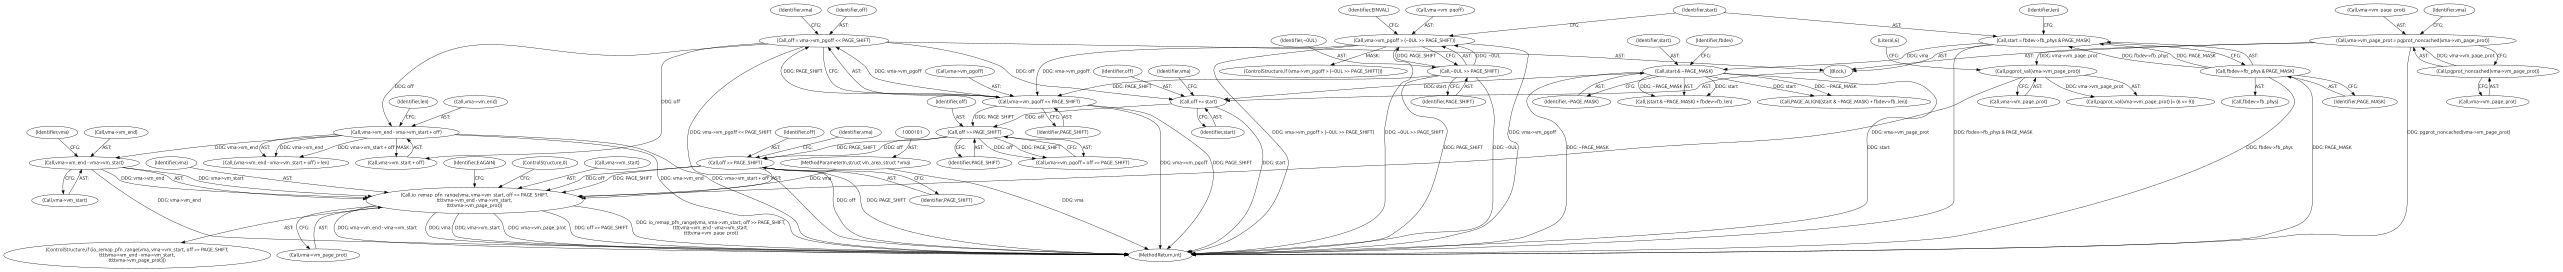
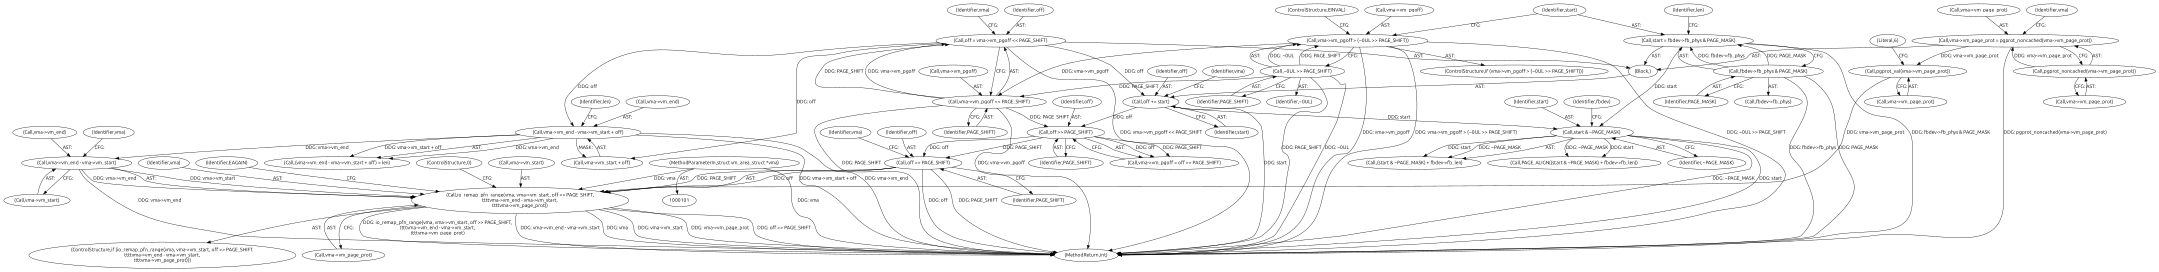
  digraph {
    fontname=Ubuntu
    node [fontname=Ubuntu]
    edge [fontname=Ubuntu]
    n1 [label="(Call,io_remap_pfn_range(vma, vma->vm_start, off >> PAGE_SHIFT,\n\t\t\t\tvma->vm_end - vma->vm_start,\n\t\t\t\tvma->vm_page_prot))"]
    n2 [label="(MethodReturn,int)"]
    n3 [label="(ControlStructure,if (io_remap_pfn_range(vma, vma->vm_start, off >> PAGE_SHIFT,\n\t\t\t\tvma->vm_end - vma->vm_start,\n\t\t\t\tvma->vm_page_prot)))"]
    n4 [label="(Call,vma->vm_page_prot)"]
    n5 [label="(MethodParameterIn,struct vm_area_struct *vma)"]
    1000101
    n7 [label="(Call,vma->vm_end - vma->vm_start)"]
    n8 [label="(Call,vma->vm_start)"]
    n9 [label="(Call,vma->vm_end - vma->vm_start + off)"]
    n10 [label="(Call,(vma->vm_end - vma->vm_start + off) > len)"]
    n11 [label="(Call,vma->vm_start + off)"]
    n12 [label="(Call,off = vma->vm_pgoff << PAGE_SHIFT)"]
    n13 [label="(Call,vma->vm_pgoff << PAGE_SHIFT)"]
    n14 [label="(Call,off += start)"]
    n15 [label="(Block,)"]
    n16 [label="(Call,off >> PAGE_SHIFT)"]
    n17 [label="(Identifier,PAGE_SHIFT)"]
    n18 [label="(Identifier,start)"]
    n19 [label="(Call,off >> PAGE_SHIFT)"]
    n20 [label="(Call,vma->vm_pgoff = off >> PAGE_SHIFT)"]
    n21 [label="(Identifier,PAGE_SHIFT)"]
    n22 [label="(Call,vma->vm_pgoff > (~0UL >> PAGE_SHIFT))"]
    n23 [label="(Call,~0UL >> PAGE_SHIFT)"]
    n24 [label="(ControlStructure,if (vma->vm_pgoff > (~0UL >> PAGE_SHIFT)))"]
    n25 [label="(Identifier,PAGE_SHIFT)"]
    n26 [label="(Identifier,PAGE_SHIFT)"]
    n27 [label="(Call,start & ~PAGE_MASK)"]
    n28 [label="(Call,(start & ~PAGE_MASK) + fbdev->fb_len)"]
    n29 [label="(Call,PAGE_ALIGN((start & ~PAGE_MASK) + fbdev->fb_len))"]
    n30 [label="(Identifier,~PAGE_MASK)"]
    n31 [label="(Call,start = fbdev->fb_phys & PAGE_MASK)"]
    n32 [label="(Call,fbdev->fb_phys & PAGE_MASK)"]
    n33 [label="(Identifier,PAGE_MASK)"]
    n34 [label="(Call,fbdev->fb_phys)"]
    n35 [label="(Call,pgprot_val(vma->vm_page_prot))"]
-   n36 [label="(Call,pgprot_val(vma->vm_page_prot) |= (6 << 9))"]
    n37 [label="(Call,vma->vm_page_prot)"]
    n38 [label="(Call,vma->vm_page_prot = pgprot_noncached(vma->vm_page_prot))"]
    n39 [label="(Call,pgprot_noncached(vma->vm_page_prot))"]
    n40 [label="(Call,vma->vm_page_prot)"]
    n41 [label="(Identifier,vma)"]
    n42 [label="(Identifier,off)"]
    n43 [label="(Identifier,vma)"]
    n44 [label="(Call,vma->vm_pgoff)"]
    n45 [label="(Identifier,off)"]
    n46 [label="(Identifier,len)"]
    n47 [label="(Identifier,vma)"]
    n48 [label="(Call,vma->vm_end)"]
    n49 [label="(Identifier,~0UL)"]
    n50 [label="(Identifier,EAGAIN)"]
    n51 [label="(Identifier,off)"]
    n52 [label="(Call,vma->vm_page_prot)"]
    n53 [label="(Identifier,vma)"]
    n54 [label="(ControlStructure,0)"]
    n55 [label="(Literal,6)"]
    n56 [label="(Identifier,start)"]
    n57 [label="(Call,vma->vm_end)"]
    n58 [label="(Identifier,fbdev)"]
    n59 [label="(Identifier,vma)"]
-   n60 [label="(Identifier,EINVAL)"]
+   n60 [label="(ControlStructure,EINVAL)"]
    n61 [label="(Call,vma->vm_pgoff)"]
    n62 [label="(Identifier,off)"]
    n63 [label="(Identifier,vma)"]
    n64 [label="(Identifier,start)"]
    n65 [label="(Identifier,len)"]
    n66 [label="(Call,vma->vm_start)"]
    n1 -> n2 [label="DDG: vma->vm_start"]
    n1 -> n2 [label="DDG: vma->vm_page_prot"]
    n1 -> n2 [label="DDG: off >> PAGE_SHIFT"]
    n1 -> n2 [label="DDG: io_remap_pfn_range(vma, vma->vm_start, off >> PAGE_SHIFT,\n\t\t\t\tvma->vm_end - vma->vm_start,\n\t\t\t\tvma->vm_page_prot)"]
    n1 -> n2 [label="DDG: vma->vm_end - vma->vm_start"]
    n1 -> n2 [label="DDG: vma"]
    n1 -> n3 [label="AST: "]
    n1 -> n4 [label="CFG: "]
    n4 -> n1 [label="AST: "]
    n5 -> n1 [label="DDG: vma"]
    n5 -> n2 [label="DDG: vma"]
-   1000101 -> n5 [label="AST: "]
+   n5 -> 1000101 [label="AST: "]
    n7 -> n1 [label="AST: "]
    n7 -> n1 [label="DDG: vma->vm_start"]
    n7 -> n1 [label="DDG: vma->vm_end"]
    n7 -> n2 [label="DDG: vma->vm_end"]
    n7 -> n8 [label="CFG: "]
    n8 -> n7 [label="AST: "]
    n9 -> n2 [label="DDG: vma->vm_end"]
    n9 -> n2 [label="DDG: vma->vm_start + off"]
    n9 -> n7 [label="DDG: vma->vm_end"]
    n9 -> n10 [label="AST: "]
    n9 -> n10 [label="DDG: vma->vm_end"]
    n9 -> n10 [label="DDG: vma->vm_start + off"]
    n9 -> n11 [label="MASK: "]
    n11 -> n9 [label="AST: "]
    n12 -> n2 [label="DDG: vma->vm_pgoff << PAGE_SHIFT"]
    n12 -> n9 [label="DDG: off"]
    n12 -> n11 [label="DDG: off"]
    n12 -> n13 [label="CFG: "]
    n12 -> n14 [label="DDG: off"]
    n12 -> n15 [label="AST: "]
    n13 -> n2 [label="DDG: vma->vm_pgoff"]
    n13 -> n2 [label="DDG: PAGE_SHIFT"]
    n13 -> n12 [label="AST: "]
    n13 -> n12 [label="DDG: vma->vm_pgoff"]
    n13 -> n12 [label="DDG: PAGE_SHIFT"]
    n13 -> n16 [label="DDG: PAGE_SHIFT"]
    n13 -> n17 [label="CFG: "]
    n14 -> n2 [label="DDG: start"]
    n14 -> n16 [label="DDG: off"]
    n14 -> n18 [label="CFG: "]
    n15 -> n14 [label="AST: "]
    n16 -> n19 [label="DDG: off"]
    n16 -> n19 [label="DDG: PAGE_SHIFT"]
    n16 -> n20 [label="AST: "]
    n16 -> n20 [label="DDG: off"]
    n16 -> n20 [label="DDG: PAGE_SHIFT"]
    n16 -> n21 [label="CFG: "]
    n17 -> n13 [label="AST: "]
    n18 -> n14 [label="AST: "]
    n19 -> n1 [label="AST: "]
    n19 -> n1 [label="DDG: off"]
    n19 -> n1 [label="DDG: PAGE_SHIFT"]
    n19 -> n2 [label="DDG: off"]
    n19 -> n2 [label="DDG: PAGE_SHIFT"]
    n19 -> n26 [label="CFG: "]
    n20 -> n16 [label="CFG: "]
    n21 -> n16 [label="AST: "]
    n22 -> n2 [label="DDG: vma->vm_pgoff"]
    n22 -> n2 [label="DDG: vma->vm_pgoff > (~0UL >> PAGE_SHIFT)"]
    n22 -> n2 [label="DDG: ~0UL >> PAGE_SHIFT"]
    n22 -> n13 [label="DDG: vma->vm_pgoff"]
    n22 -> n23 [label="CFG: "]
-   n22 -> n24 [label="MASK: "]
+   n22 -> n24 [label="AST: "]
    n23 -> n2 [label="DDG: PAGE_SHIFT"]
    n23 -> n2 [label="DDG: ~0UL"]
    n23 -> n13 [label="DDG: PAGE_SHIFT"]
    n23 -> n22 [label="AST: "]
    n23 -> n22 [label="DDG: ~0UL"]
    n23 -> n22 [label="DDG: PAGE_SHIFT"]
    n23 -> n25 [label="CFG: "]
    n25 -> n23 [label="AST: "]
    n26 -> n19 [label="AST: "]
    n27 -> n2 [label="DDG: ~PAGE_MASK"]
    n27 -> n2 [label="DDG: start"]
-   n27 -> n14 [label="DDG: start"]
+   n14 -> n27 [label="DDG: start"]
    n27 -> n28 [label="AST: "]
    n27 -> n28 [label="DDG: start"]
    n27 -> n28 [label="DDG: ~PAGE_MASK"]
    n27 -> n29 [label="DDG: start"]
    n27 -> n29 [label="DDG: ~PAGE_MASK"]
    n27 -> n30 [label="CFG: "]
    n30 -> n27 [label="AST: "]
    n31 -> n2 [label="DDG: fbdev->fb_phys & PAGE_MASK"]
    n31 -> n15 [label="AST: "]
-   n31 -> n27 [label="DDG: vma"]
+   n31 -> n27 [label="DDG: start"]
    n31 -> n32 [label="CFG: "]
    n32 -> n2 [label="DDG: PAGE_MASK"]
    n32 -> n2 [label="DDG: fbdev->fb_phys"]
    n32 -> n31 [label="AST: "]
    n32 -> n31 [label="DDG: fbdev->fb_phys"]
    n32 -> n31 [label="DDG: PAGE_MASK"]
    n32 -> n33 [label="CFG: "]
    n32 -> n34 [label="AST: "]
    n33 -> n32 [label="AST: "]
    n35 -> n1 [label="DDG: vma->vm_page_prot"]
-   n35 -> n36 [label="AST: "]
-   n35 -> n36 [label="DDG: vma->vm_page_prot"]
    n35 -> n37 [label="CFG: "]
    n37 -> n35 [label="AST: "]
    n38 -> n2 [label="DDG: pgprot_noncached(vma->vm_page_prot)"]
    n38 -> n15 [label="AST: "]
    n38 -> n35 [label="DDG: vma->vm_page_prot"]
    n38 -> n39 [label="CFG: "]
    n39 -> n38 [label="AST: "]
    n39 -> n38 [label="DDG: vma->vm_page_prot"]
    n39 -> n40 [label="CFG: "]
    n40 -> n39 [label="AST: "]
    n41 -> n19 [label="CFG: "]
    n42 -> n19 [label="AST: "]
    n43 -> n38 [label="CFG: "]
    n44 -> n13 [label="AST: "]
    n45 -> n16 [label="AST: "]
    n46 -> n9 [label="CFG: "]
    n47 -> n1 [label="AST: "]
    n48 -> n9 [label="AST: "]
-   n49 -> n23 [label="AST: "]
+   n23 -> n49 [label="AST: "]
    n50 -> n1 [label="CFG: "]
    n51 -> n14 [label="AST: "]
    n52 -> n38 [label="AST: "]
    n53 -> n7 [label="CFG: "]
    n54 -> n1 [label="CFG: "]
    n55 -> n35 [label="CFG: "]
    n56 -> n27 [label="AST: "]
    n57 -> n7 [label="AST: "]
    n58 -> n27 [label="CFG: "]
    n59 -> n14 [label="CFG: "]
    n60 -> n22 [label="CFG: "]
    n61 -> n22 [label="AST: "]
    n62 -> n12 [label="AST: "]
    n63 -> n12 [label="CFG: "]
    n64 -> n22 [label="CFG: "]
    n64 -> n31 [label="AST: "]
    n65 -> n31 [label="CFG: "]
    n66 -> n1 [label="AST: "]
  }
